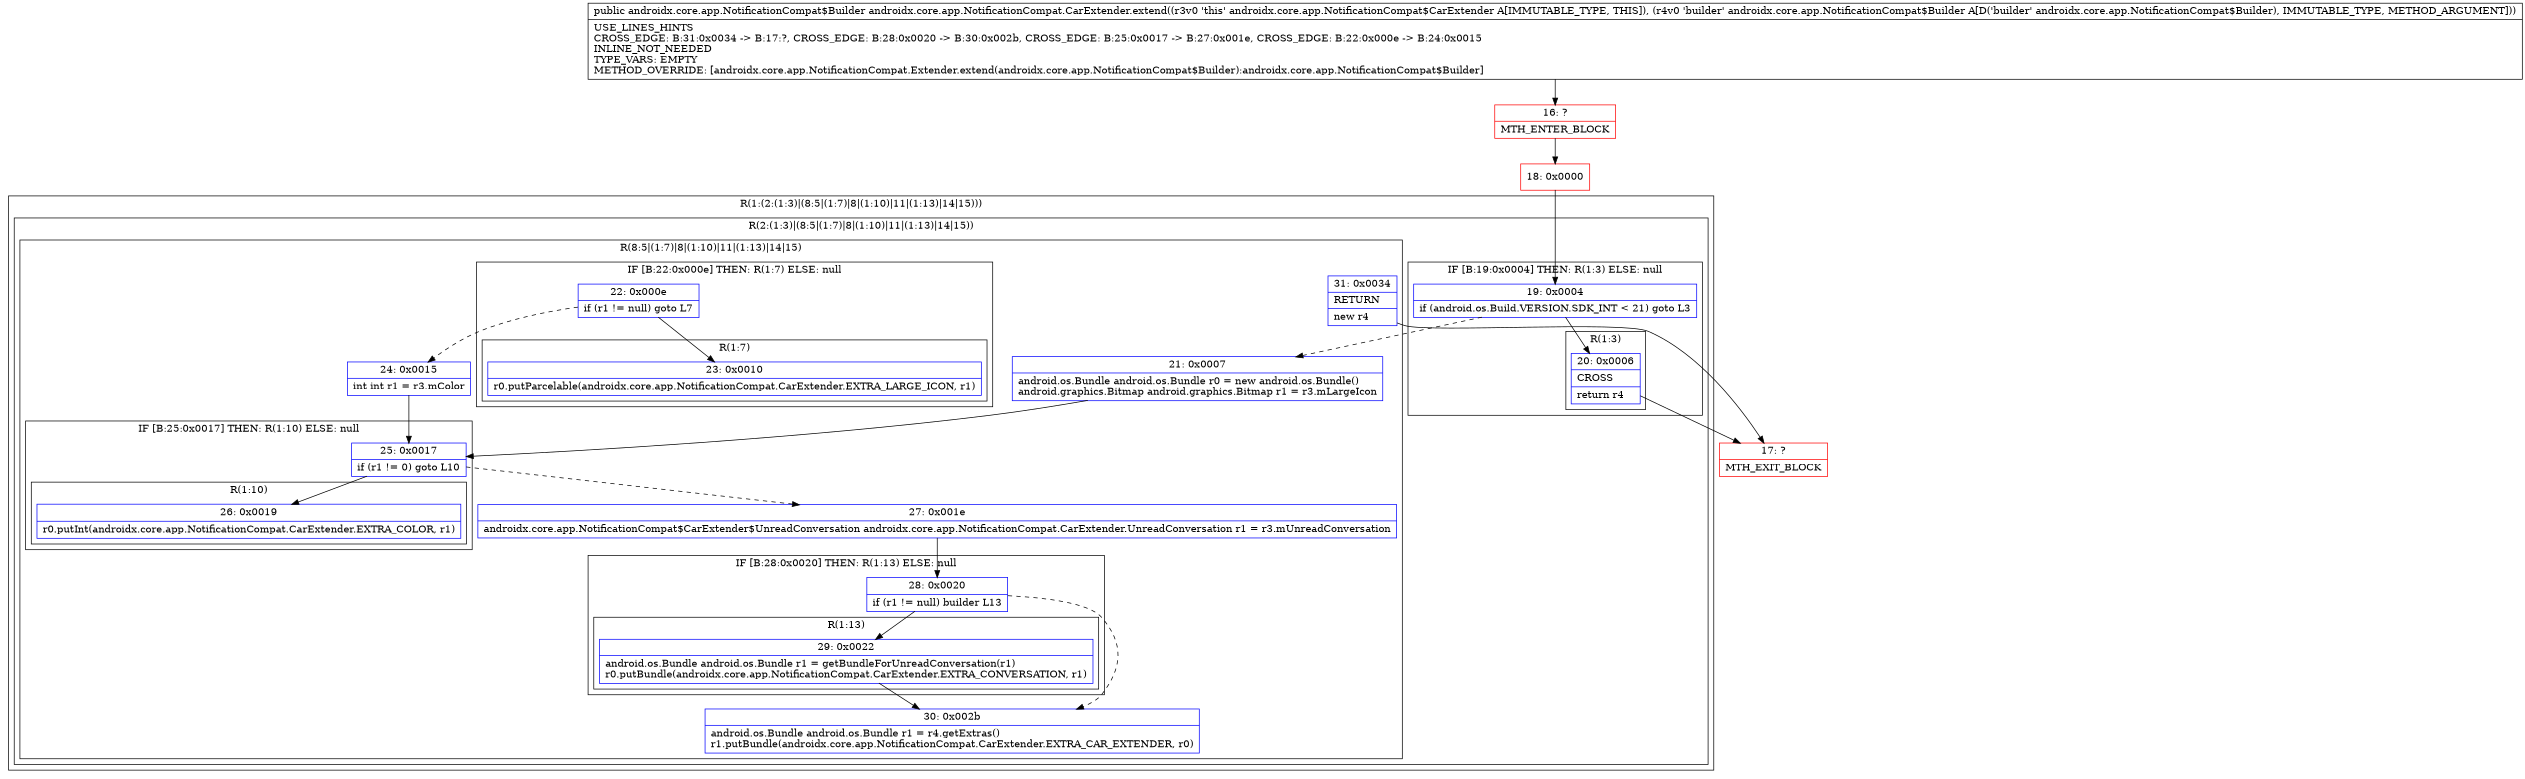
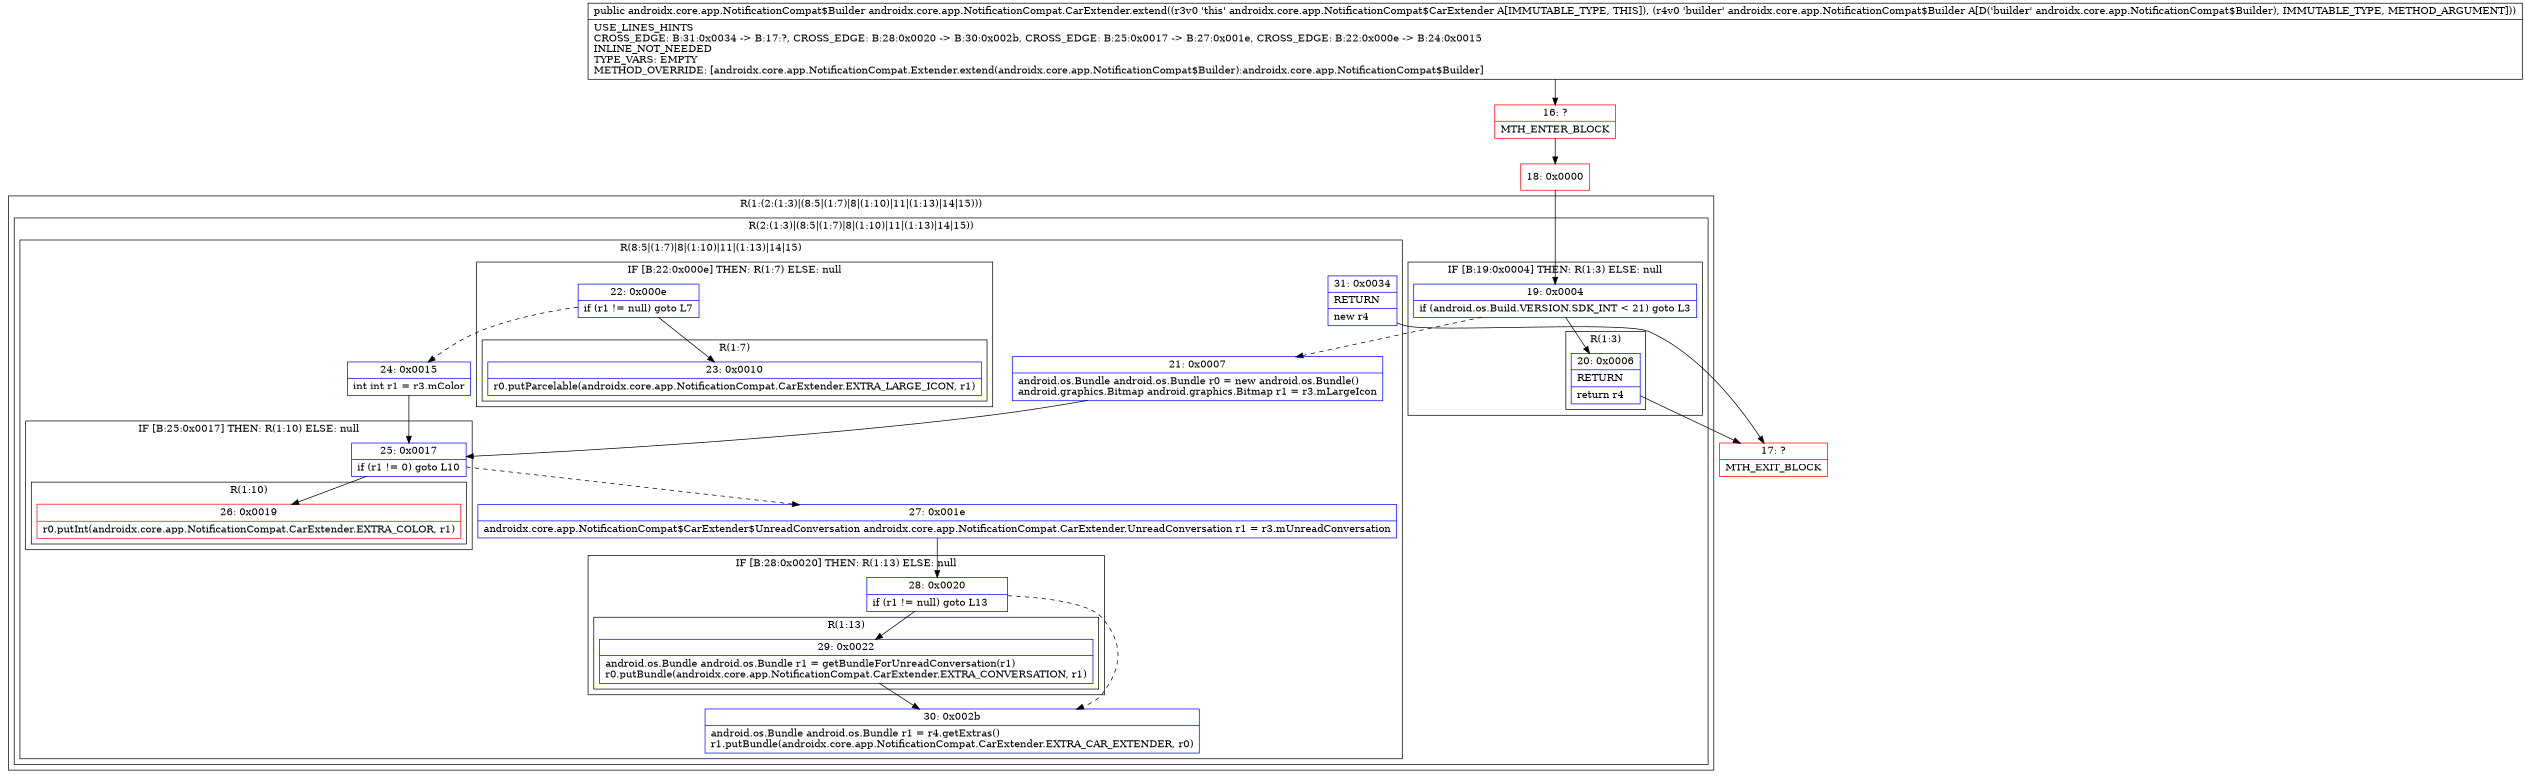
  digraph {
    node [color=blue shape=record]
-   n1 [label="{20\:\ 0x0006|CROSS\l|return r4\l}"]
+   n1 [label="{20\:\ 0x0006|RETURN\l|return r4\l}"]
    n2 [label="{19\:\ 0x0004|if (android.os.Build.VERSION.SDK_INT \< 21) goto L3\l}"]
    n3 [label="{23\:\ 0x0010|r0.putParcelable(androidx.core.app.NotificationCompat.CarExtender.EXTRA_LARGE_ICON, r1)\l}"]
    n4 [label="{22\:\ 0x000e|if (r1 != null) goto L7\l}"]
-   n5 [label="{26\:\ 0x0019|r0.putInt(androidx.core.app.NotificationCompat.CarExtender.EXTRA_COLOR, r1)\l}"]
+   n5 [color=red label="{26\:\ 0x0019|r0.putInt(androidx.core.app.NotificationCompat.CarExtender.EXTRA_COLOR, r1)\l}"]
    n6 [label="{25\:\ 0x0017|if (r1 != 0) goto L10\l}"]
    n7 [label="{29\:\ 0x0022|android.os.Bundle android.os.Bundle r1 = getBundleForUnreadConversation(r1)\lr0.putBundle(androidx.core.app.NotificationCompat.CarExtender.EXTRA_CONVERSATION, r1)\l}"]
-   n8 [label="{28\:\ 0x0020|if (r1 != null) builder L13\l}"]
+   n8 [label="{28\:\ 0x0020|if (r1 != null) goto L13\l}"]
    n9 [label="{21\:\ 0x0007|android.os.Bundle android.os.Bundle r0 = new android.os.Bundle()\landroid.graphics.Bitmap android.graphics.Bitmap r1 = r3.mLargeIcon\l}"]
    n10 [label="{24\:\ 0x0015|int int r1 = r3.mColor\l}"]
    n11 [label="{27\:\ 0x001e|androidx.core.app.NotificationCompat$CarExtender$UnreadConversation androidx.core.app.NotificationCompat.CarExtender.UnreadConversation r1 = r3.mUnreadConversation\l}"]
    n12 [label="{30\:\ 0x002b|android.os.Bundle android.os.Bundle r1 = r4.getExtras()\lr1.putBundle(androidx.core.app.NotificationCompat.CarExtender.EXTRA_CAR_EXTENDER, r0)\l}"]
    n13 [label="{31\:\ 0x0034|RETURN\l|new r4\l}"]
    n14 [color=red label="{17\:\ ?|MTH_EXIT_BLOCK\l}"]
    n15 [color=red label="{16\:\ ?|MTH_ENTER_BLOCK\l}"]
    n16 [color=red label="{18\:\ 0x0000}"]
    n17 [label="{public androidx.core.app.NotificationCompat$Builder androidx.core.app.NotificationCompat.CarExtender.extend((r3v0 'this' androidx.core.app.NotificationCompat$CarExtender A[IMMUTABLE_TYPE, THIS]), (r4v0 'builder' androidx.core.app.NotificationCompat$Builder A[D('builder' androidx.core.app.NotificationCompat$Builder), IMMUTABLE_TYPE, METHOD_ARGUMENT]))  | USE_LINES_HINTS\lCROSS_EDGE: B:31:0x0034 \-\> B:17:?, CROSS_EDGE: B:28:0x0020 \-\> B:30:0x002b, CROSS_EDGE: B:25:0x0017 \-\> B:27:0x001e, CROSS_EDGE: B:22:0x000e \-\> B:24:0x0015\lINLINE_NOT_NEEDED\lTYPE_VARS: EMPTY\lMETHOD_OVERRIDE: [androidx.core.app.NotificationCompat.Extender.extend(androidx.core.app.NotificationCompat$Builder):androidx.core.app.NotificationCompat$Builder]\l}" color=""]
    subgraph cluster_1 {
      label="R(1:(2:(1:3)|(8:5|(1:7)|8|(1:10)|11|(1:13)|14|15)))"
      subgraph cluster_2 {
        label="R(2:(1:3)|(8:5|(1:7)|8|(1:10)|11|(1:13)|14|15))"
        subgraph cluster_3 {
          label="IF [B:19:0x0004] THEN: R(1:3) ELSE: null"
          n2
          subgraph cluster_4 {
            label="R(1:3)"
            n1
          }
        }
        subgraph cluster_5 {
          label="R(8:5|(1:7)|8|(1:10)|11|(1:13)|14|15)"
          n9
          n10
          n11
          n12
          n13
          subgraph cluster_6 {
            label="IF [B:22:0x000e] THEN: R(1:7) ELSE: null"
            n4
            subgraph cluster_7 {
              label="R(1:7)"
              n3
            }
          }
          subgraph cluster_8 {
            label="IF [B:25:0x0017] THEN: R(1:10) ELSE: null"
            n6
            subgraph cluster_9 {
              label="R(1:10)"
              n5
            }
          }
          subgraph cluster_10 {
            label="IF [B:28:0x0020] THEN: R(1:13) ELSE: null"
            n8
            subgraph cluster_11 {
              label="R(1:13)"
              n7
            }
          }
        }
      }
    }
    n1 -> n14
    n2 -> n1
    n2 -> n9 [style=dashed]
    n4 -> n3
    n4 -> n10 [style=dashed]
    n6 -> n5
    n6 -> n11 [style=dashed]
    n7 -> n12
    n8 -> n7
    n8 -> n12 [style=dashed]
    n9 -> n6
    n10 -> n6
    n11 -> n8
    n13 -> n14
    n15 -> n16
    n16 -> n2
    n17 -> n15
  }
